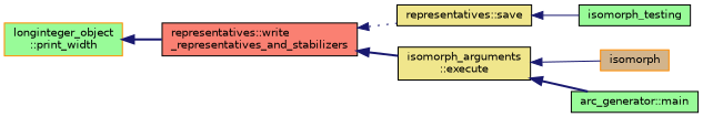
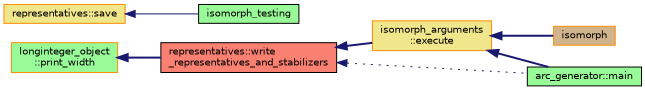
  digraph {
    rankdir=LR
    node [color=black fillcolor=palegreen fontname=Helvetica fontsize=10 shape=record style=filled]
    edge [color=midnightblue dir=back fontname=Helvetica fontsize=10 labelfontname=Helvetica labelfontsize=10 style=bold]
    n1 [color=darkorange fontcolor=black height=0.2 label="longinteger_object\l::print_width" width=0.4]
    n2 [fillcolor=salmon height=0.2 label="representatives::write\l_representatives_and_stabilizers" width=0.4]
-   n3 [fillcolor=khaki height=0.2 label="representatives::save" width=0.4]
-   n4 [fillcolor=khaki height=0.2 label="isomorph_arguments\l::execute" width=0.4]
+   n3 [color=darkorange fillcolor=khaki height=0.2 label="representatives::save" width=0.4]
+   n4 [color=darkorange fillcolor=khaki height=0.2 label="isomorph_arguments\l::execute" width=0.4]
    n5 [height=0.2 label=isomorph_testing width=0.4]
    n6 [color=darkorange fillcolor=tan height=0.2 label=isomorph width=0.4]
    n7 [height=0.2 label="arc_generator::main" width=0.4]
    n1 -> n2
-   n2 -> n3 [style=dotted]
+   n2 -> n7 [style=dotted]
    n2 -> n4
    n3 -> n5 [style=solid]
-   n4 -> n6 [style=solid]
+   n4 -> n6
    n4 -> n7
  }
